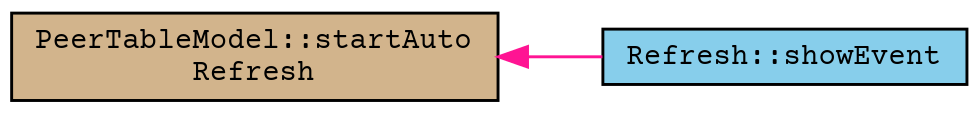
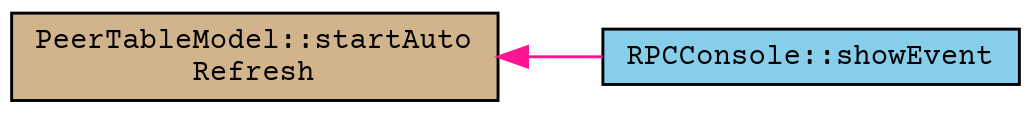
  digraph {
    rankdir=LR
    fontname="Courier Prime"
    node [color=black fontname="Courier Prime" fontsize=10 shape=record style=filled]
    n1 [fillcolor=tan fontcolor=black height=0.2 label="PeerTableModel::startAuto\lRefresh" width=0.4]
-   n2 [fillcolor=skyblue height=0.2 label="Refresh::showEvent" width=0.4]
+   n2 [fillcolor=skyblue height=0.2 label="RPCConsole::showEvent" width=0.4]
    n1 -> n2 [color=deeppink dir=back fontname="Courier Prime" fontsize=10 labelfontname=Helvetica labelfontsize=10 style=solid]
  }
